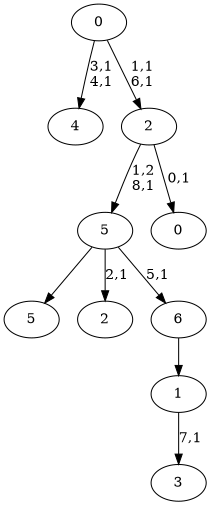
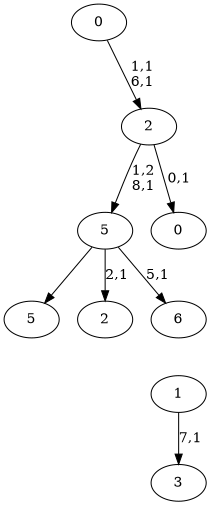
  digraph {
    n1 [label=5]
-   n2 [label=4]
    n3 [label=3]
    n4 [label=2]
    n5 [label=1]
    6
    5
    n8 [label=0]
    2
    0
    n5 -> n3 [label="7,1"]
-   6 -> n5
    5 -> n1
    5 -> n4 [label="2,1"]
    5 -> 6 [label="5,1"]
    2 -> 5 [label="1,2\n8,1"]
    2 -> n8 [label="0,1"]
-   0 -> n2 [label="3,1\n4,1"]
    0 -> 2 [label="1,1\n6,1"]
  }
